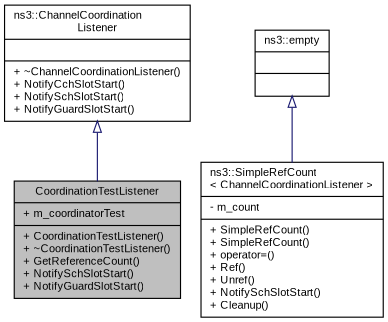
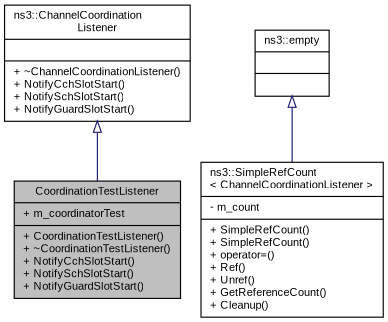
  digraph {
    fontname="Liberation Sans"
    node [color=black fillcolor=white fontname="Liberation Sans" fontsize=10 shape=record style=filled]
    edge [arrowtail=onormal color=midnightblue dir=back fontname="Liberation Sans" fontsize=10 labelfontname=Helvetica labelfontsize=10 style=solid]
-   n1 [fillcolor=grey75 fontcolor=black height=0.2 label="{CoordinationTestListener\n|+ m_coordinatorTest\l|+ CoordinationTestListener()\l+ ~CoordinationTestListener()\l+ GetReferenceCount()\l+ NotifySchSlotStart()\l+ NotifyGuardSlotStart()\l}" width=0.4]
+   n1 [fillcolor=grey75 fontcolor=black height=0.2 label="{CoordinationTestListener\n|+ m_coordinatorTest\l|+ CoordinationTestListener()\l+ ~CoordinationTestListener()\l+ NotifyCchSlotStart()\l+ NotifySchSlotStart()\l+ NotifyGuardSlotStart()\l}" width=0.4]
    n2 [height=0.2 label="{ns3::ChannelCoordination\lListener\n||+ ~ChannelCoordinationListener()\l+ NotifyCchSlotStart()\l+ NotifySchSlotStart()\l+ NotifyGuardSlotStart()\l}" width=0.4]
-   n3 [height=0.2 label="{ns3::SimpleRefCount\l\< ChannelCoordinationListener \>\n|- m_count\l|+ SimpleRefCount()\l+ SimpleRefCount()\l+ operator=()\l+ Ref()\l+ Unref()\l+ NotifySchSlotStart()\l+ Cleanup()\l}" width=0.4]
+   n3 [height=0.2 label="{ns3::SimpleRefCount\l\< ChannelCoordinationListener \>\n|- m_count\l|+ SimpleRefCount()\l+ SimpleRefCount()\l+ operator=()\l+ Ref()\l+ Unref()\l+ GetReferenceCount()\l+ Cleanup()\l}" width=0.4]
    n4 [height=0.2 label="{ns3::empty\n||}" width=0.4]
    n2 -> n1
    n4 -> n3
  }
